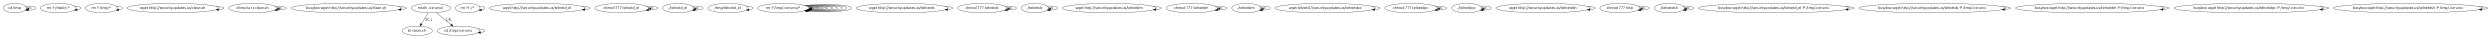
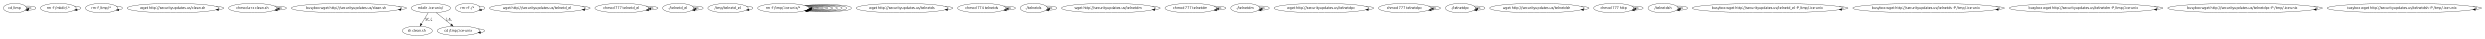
  digraph {
    fontname=Ubuntu
    node [fontname=Ubuntu]
    edge [fontname=Ubuntu]
    n1 [label="cd /tmp "]
    n2 [label="rm -f /mkdir/.*"]
    n3 [label="rm -f /tmp/* "]
    n4 [label="wget http://securityupdates.us/clean.sh "]
    n5 [label="chmod a+x clean.sh "]
    n6 [label="busybox wget http://securityupdates.us/clean.sh "]
    n7 [label="sh clean.sh "]
    n8 [label="mkdir .ice-unix/ "]
    n9 [label="cd /tmp/.ice-unix "]
    n10 [label="rm -rf ./* "]
    n11 [label="wget http://securityupdates.us/telnetd_el "]
    n12 [label="chmod 777 telnetd_el "]
    n13 [label="./telnetd_el "]
    n14 [label="/tmp/telnetd_el "]
    n15 [label="rm -f /tmp/.ice-unix/* "]
    n16 [label="wget http://securityupdates.us/telnetds "]
-   n17 [label="chmod 777 telnetds "]
+   n17 [label="chmod 774 telnetds"]
    n18 [label="./telnetds "]
    n19 [label="wget http://securityupdates.us/telnetdm "]
    n20 [label="chmod 777 telnetdm "]
    n21 [label="./telnetdm "]
-   n22 [label="wget telnetd://securityupdates.us/telnetdpc"]
+   n22 [label="wget http://securityupdates.us/telnetdpc "]
    n23 [label="chmod 777 telnetdpc "]
    n24 [label="./telnetdpc "]
    n25 [label="wget http://securityupdates.us/telnetdsh "]
    n26 [label="chmod 777 http"]
    n27 [label="./telnetdsh "]
    n28 [label="busybox wget http://securityupdates.us/telnetd_el -P /tmp/.ice-unix "]
    n29 [label="busybox wget http://securityupdates.us/telnetds -P /tmp/.ice-unix "]
    n30 [label="busybox wget http://securityupdates.us/telnetdm -P /tmp/.ice-unix "]
    n31 [label="busybox wget http://securityupdates.us/telnetdpc -P /tmp/.ice-unix "]
    n32 [label="busybox wget http://securityupdates.us/telnetdsh -P /tmp/.ice-unix "]
    n1 -> n1
    n1 -> n1
    n2 -> n2
    n3 -> n3
    n4 -> n4
    n5 -> n5
    n5 -> n5
    n6 -> n6
    n8 -> n7 [label="SC,(,"]
    n8 -> n9 [label="),&,"]
    n9 -> n9
    n10 -> n10
    n11 -> n11
    n12 -> n12
    n12 -> n12
    n13 -> n13
    n13 -> n13
    n14 -> n14
    n15 -> n15
    n15 -> n15
    n15 -> n15
    n15 -> n15
    n15 -> n15
    n15 -> n15
    n15 -> n15
    n15 -> n15
    n15 -> n15
    n16 -> n16
    n17 -> n17
    n17 -> n17
    n18 -> n18
    n18 -> n18
    n19 -> n19
    n20 -> n20
    n20 -> n20
    n21 -> n21
    n21 -> n21
    n22 -> n22
    n23 -> n23
    n23 -> n23
    n24 -> n24
    n24 -> n24
    n25 -> n25
    n26 -> n26
    n26 -> n26
    n27 -> n27
    n27 -> n27
    n28 -> n28
    n29 -> n29
    n30 -> n30
    n31 -> n31
    n32 -> n32
  }
